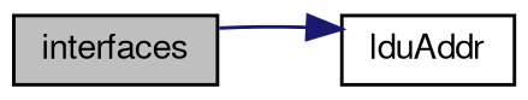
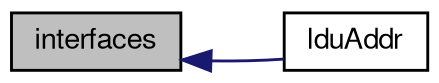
  digraph {
    rankdir=LR
    node [color=black fontname=FreeSans fontsize=10 shape=record]
    n1 [fillcolor=grey75 fontcolor=black height=0.2 label=interfaces style=filled width=0.4]
    n2 [height=0.2 label=lduAddr width=0.4]
-   n2 -> n1 [color=midnightblue dir=back fontname=FreeSans fontsize=10 labelfontname=FreeSans labelfontsize=10 style=solid]
+   n1 -> n2 [color=midnightblue dir=back fontname=FreeSans fontsize=10 labelfontname=FreeSans labelfontsize=10 style=solid]
  }
